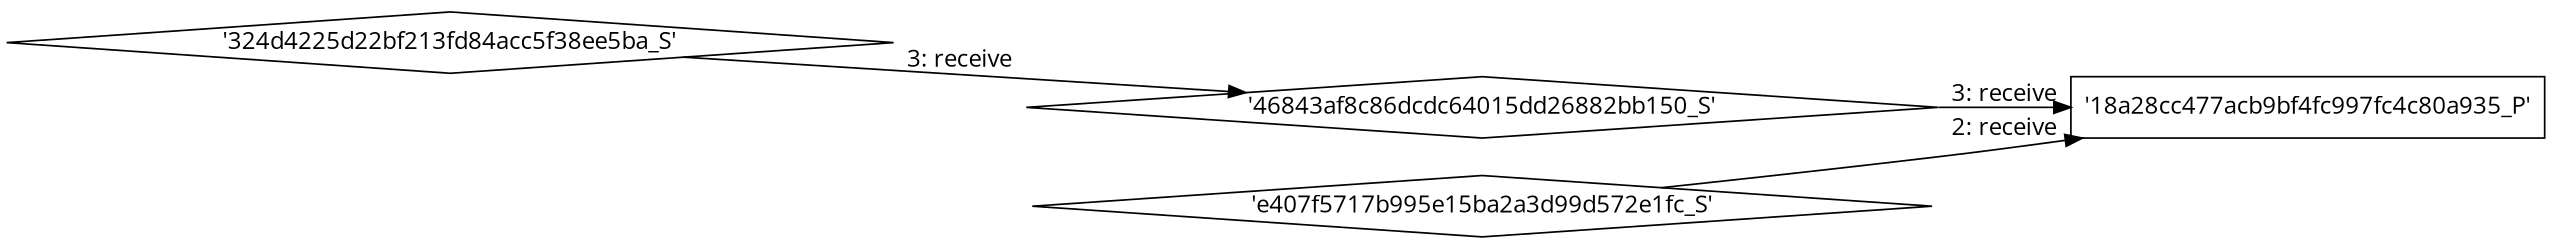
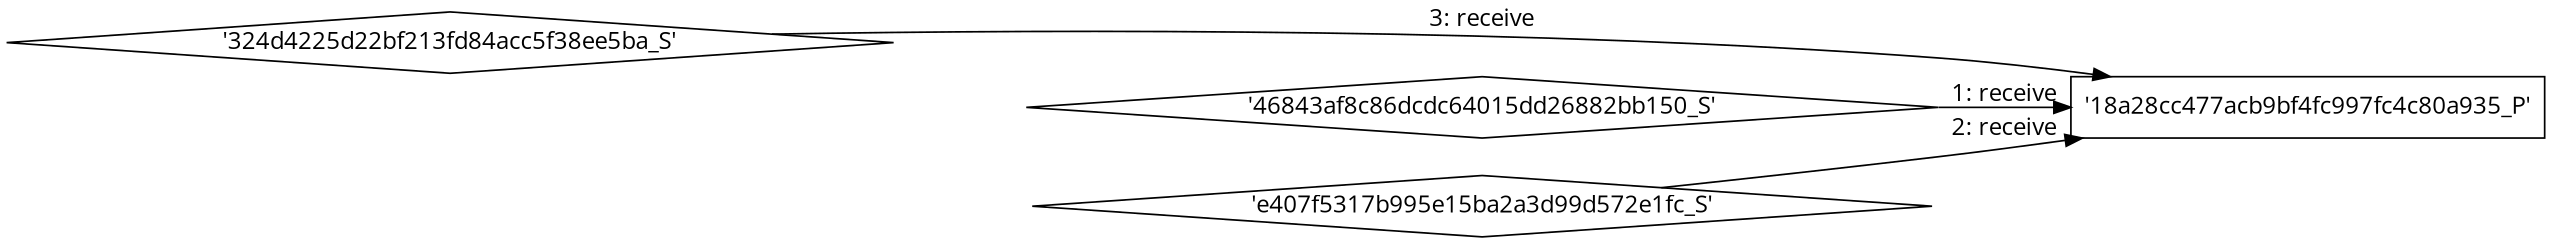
  digraph {
    engine=neato
    fixedsize=false
    fontname="Open Sans"
    fontsize=10
    nodesep=0.3
    rankdir=LR
    ranksep=0
    splines=true
    node [fontname="Open Sans" node_type=Socket shape=diamond]
    edge [fontname="Open Sans"]
    "'18a28cc477acb9bf4fc997fc4c80a935_P'" [node_type=Process shape=box]
    "'46843af8c86dcdc64015dd26882bb150_S'"
-   "'e407f5717b995e15ba2a3d99d572e1fc_S'"
+   "'e407f5717b995e15ba2a3d99d572e1fc_S'" [label="'e407f5317b995e15ba2a3d99d572e1fc_S'"]
    n4 [label="'324d4225d22bf213fd84acc5f38ee5ba_S'"]
-   "'46843af8c86dcdc64015dd26882bb150_S'" -> "'18a28cc477acb9bf4fc997fc4c80a935_P'" [label="3: receive"]
+   "'46843af8c86dcdc64015dd26882bb150_S'" -> "'18a28cc477acb9bf4fc997fc4c80a935_P'" [label="1: receive"]
    "'e407f5717b995e15ba2a3d99d572e1fc_S'" -> "'18a28cc477acb9bf4fc997fc4c80a935_P'" [label="2: receive"]
-   n4 -> "'46843af8c86dcdc64015dd26882bb150_S'" [label="3: receive"]
+   n4 -> "'18a28cc477acb9bf4fc997fc4c80a935_P'" [label="3: receive"]
  }
